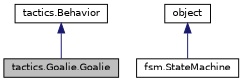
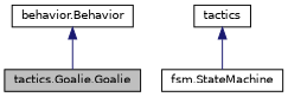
  digraph {
    node [color=black fillcolor=white fontname=Helvetica fontsize=10 shape=record style=filled]
    edge [color=midnightblue dir=back fontname=Helvetica fontsize=10 labelfontname=Helvetica labelfontsize=10 style=solid]
    n1 [fillcolor=grey75 fontcolor=black height=0.2 label="tactics.Goalie.Goalie" width=0.4]
-   n2 [height=0.2 label="tactics.Behavior" width=0.4]
+   n2 [height=0.2 label="behavior.Behavior" width=0.4]
    n3 [height=0.2 label="fsm.StateMachine" width=0.4]
-   n4 [height=0.2 label=object width=0.4]
+   n4 [height=0.2 label=tactics width=0.4]
    n2 -> n1
    n4 -> n3
  }
